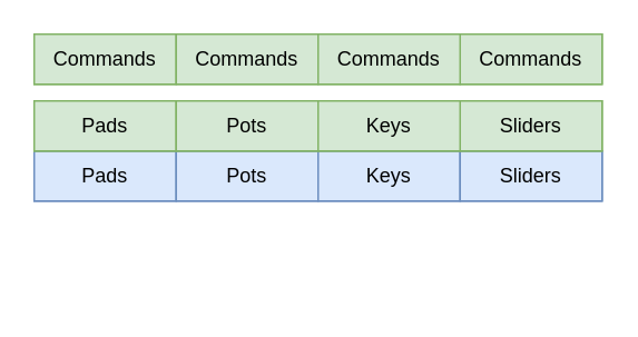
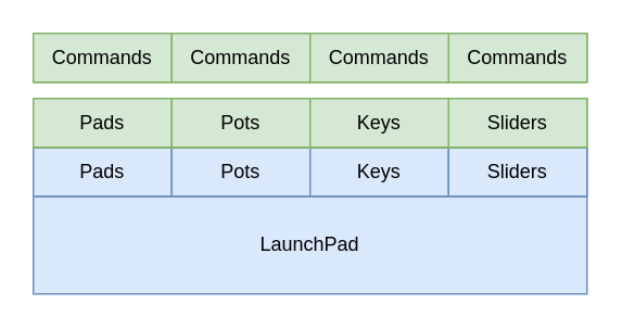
  <mxCell id="0" />
  <mxCell id="1" parent="0" />
+ <mxCell id="2" value="LaunchPad" style="rounded=0;whiteSpace=wrap;html=1;fillColor=#dae8fc;strokeColor=#6c8ebf;" parent="1" vertex="1"><mxGeometry x="20" y="120" width="340" height="60" as="geometry" /></mxCell>
  <mxCell id="3" value="" style="group;fillColor=#dae8fc;strokeColor=#6c8ebf;" parent="1" vertex="1" connectable="0"><mxGeometry x="20" y="90" width="340" height="30" as="geometry" /></mxCell>
  <mxCell id="4" value="" style="group" parent="3" vertex="1" connectable="0"><mxGeometry width="255.003" height="30" as="geometry" /></mxCell>
  <mxCell id="5" value="Pads" style="rounded=0;whiteSpace=wrap;html=1;fillColor=#dae8fc;strokeColor=#6c8ebf;" parent="4" vertex="1"><mxGeometry width="85.001" height="30" as="geometry" /></mxCell>
  <mxCell id="6" value="Pots" style="rounded=0;whiteSpace=wrap;html=1;fillColor=#dae8fc;strokeColor=#6c8ebf;" parent="4" vertex="1"><mxGeometry x="85.001" width="85.001" height="30" as="geometry" /></mxCell>
  <mxCell id="7" value="Keys" style="rounded=0;whiteSpace=wrap;html=1;fillColor=#dae8fc;strokeColor=#6c8ebf;" parent="4" vertex="1"><mxGeometry x="170.002" width="85.001" height="30" as="geometry" /></mxCell>
  <mxCell id="8" value="Sliders" style="rounded=0;whiteSpace=wrap;html=1;fillColor=#dae8fc;strokeColor=#6c8ebf;" parent="3" vertex="1"><mxGeometry x="254.999" width="85.001" height="30" as="geometry" /></mxCell>
  <mxCell id="9" value="" style="group;fillColor=#d5e8d4;strokeColor=#82b366;container=0;" parent="1" vertex="1" connectable="0"><mxGeometry x="20" y="60" width="340" height="30" as="geometry" /></mxCell>
  <mxCell id="10" value="Sliders" style="rounded=0;whiteSpace=wrap;html=1;fillColor=#d5e8d4;strokeColor=#82b366;container=0;" parent="1" vertex="1"><mxGeometry x="274.999" y="60" width="85.001" height="30" as="geometry" /></mxCell>
  <mxCell id="11" value="Pads" style="rounded=0;whiteSpace=wrap;html=1;fillColor=#d5e8d4;strokeColor=#82b366;container=0;" parent="1" vertex="1"><mxGeometry x="20" y="60" width="85.001" height="30" as="geometry" /></mxCell>
  <mxCell id="12" value="Pots" style="rounded=0;whiteSpace=wrap;html=1;fillColor=#d5e8d4;strokeColor=#82b366;container=0;" parent="1" vertex="1"><mxGeometry x="105.001" y="60" width="85.001" height="30" as="geometry" /></mxCell>
  <mxCell id="13" value="Keys" style="rounded=0;whiteSpace=wrap;html=1;fillColor=#d5e8d4;strokeColor=#82b366;container=0;" parent="1" vertex="1"><mxGeometry x="190.002" y="60" width="85.001" height="30" as="geometry" /></mxCell>
  <mxCell id="14" value="" style="group;fillColor=#d5e8d4;strokeColor=#82b366;container=0;" parent="1" vertex="1" connectable="0"><mxGeometry x="20" y="20" width="340" height="30" as="geometry" /></mxCell>
  <mxCell id="15" value="Commands" style="rounded=0;whiteSpace=wrap;html=1;fillColor=#d5e8d4;strokeColor=#82b366;container=0;" parent="1" vertex="1"><mxGeometry x="274.999" y="20" width="85.001" height="30" as="geometry" /></mxCell>
  <mxCell id="16" value="Commands" style="rounded=0;whiteSpace=wrap;html=1;fillColor=#d5e8d4;strokeColor=#82b366;container=0;" parent="1" vertex="1"><mxGeometry x="20" y="20" width="85.001" height="30" as="geometry" /></mxCell>
  <mxCell id="17" value="Commands" style="rounded=0;whiteSpace=wrap;html=1;fillColor=#d5e8d4;strokeColor=#82b366;container=0;" parent="1" vertex="1"><mxGeometry x="105.001" y="20" width="85.001" height="30" as="geometry" /></mxCell>
  <mxCell id="18" value="Commands" style="rounded=0;whiteSpace=wrap;html=1;fillColor=#d5e8d4;strokeColor=#82b366;container=0;" parent="1" vertex="1"><mxGeometry x="190.002" y="20" width="85.001" height="30" as="geometry" /></mxCell>
